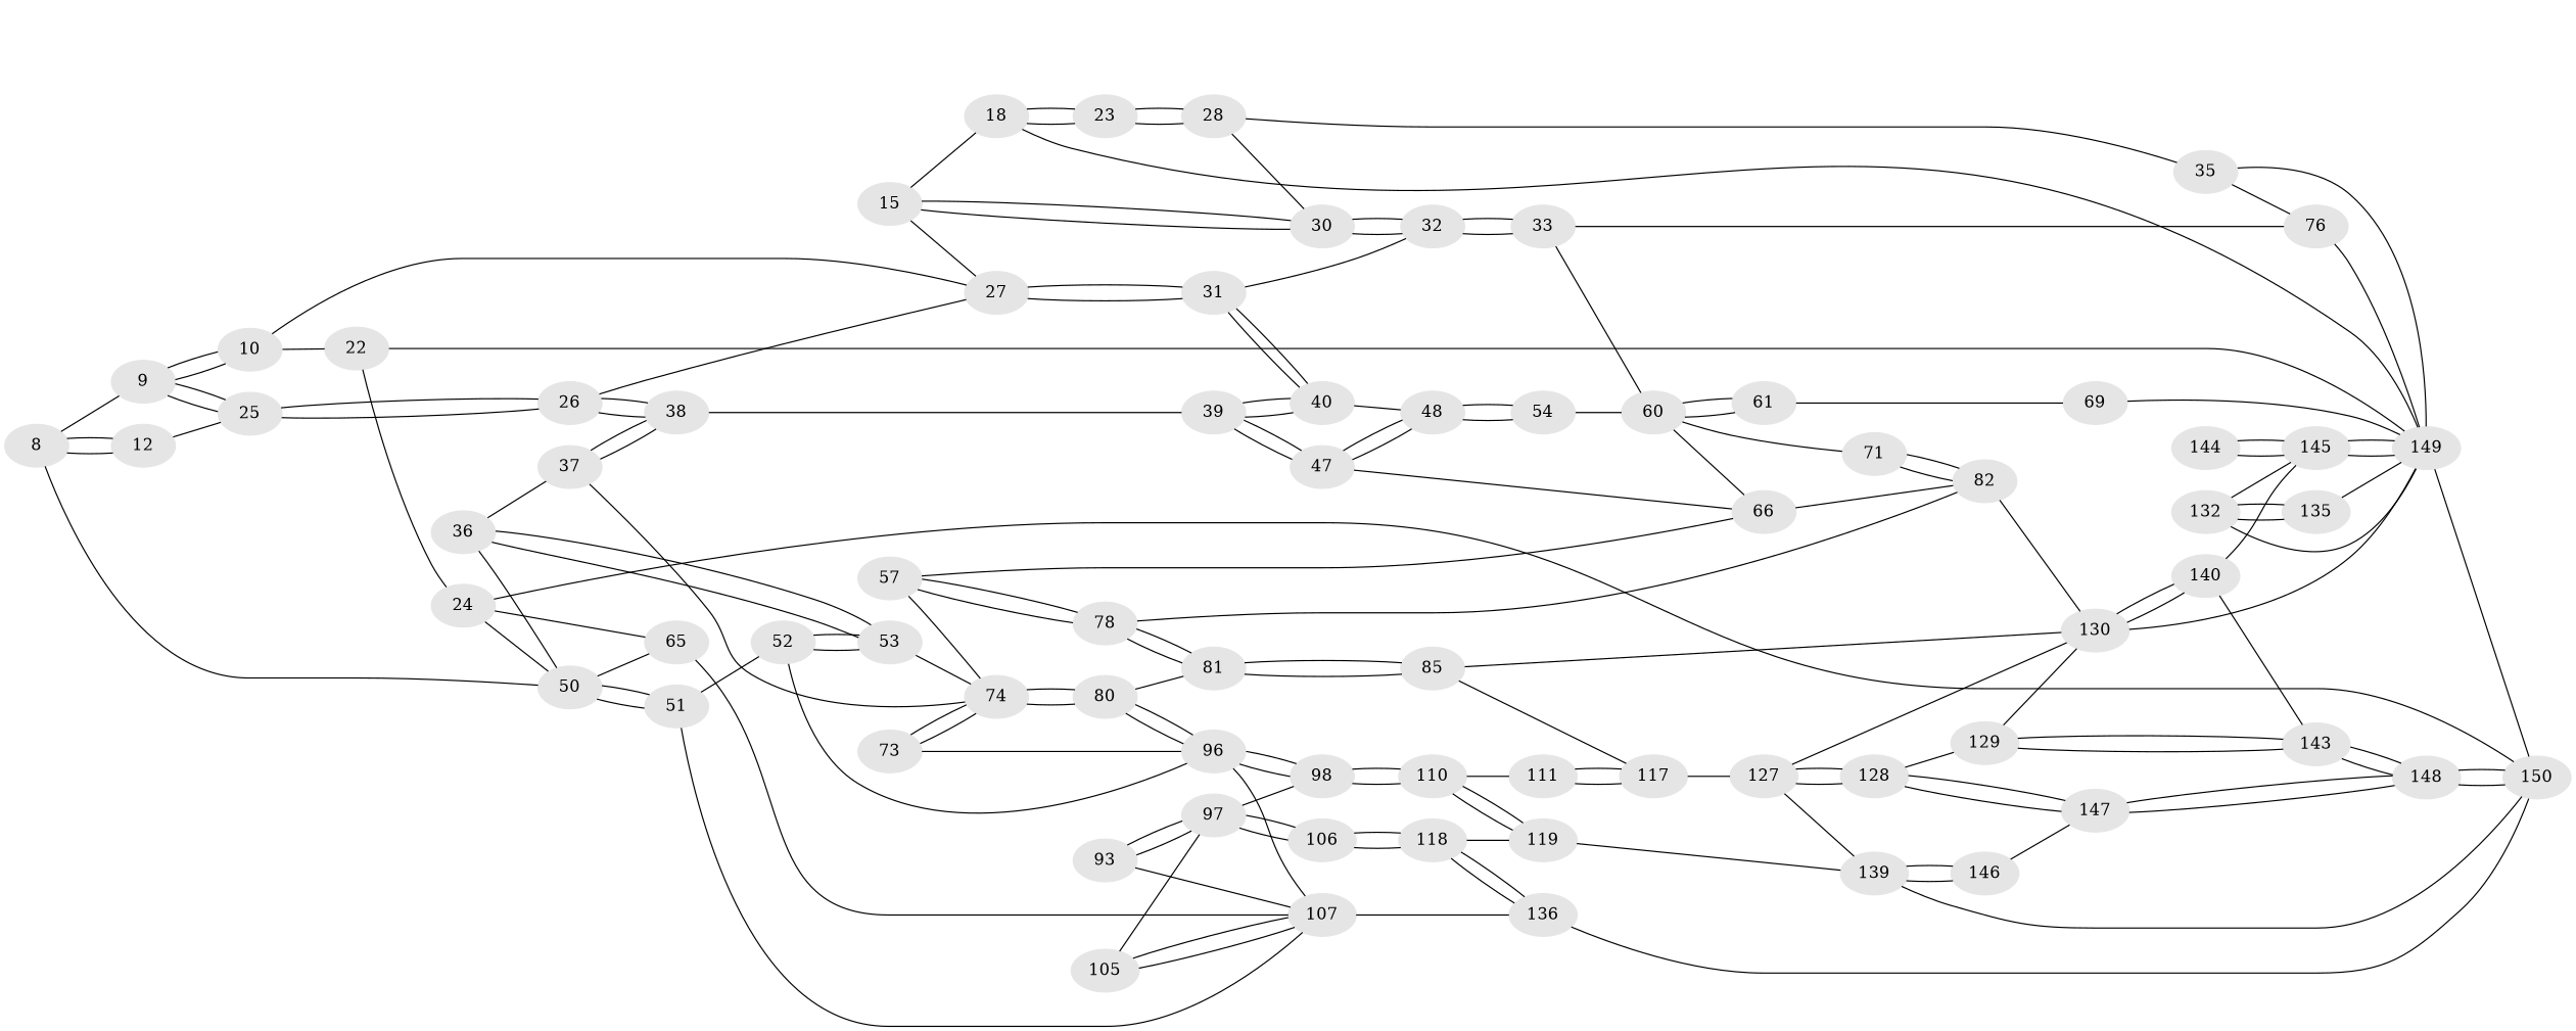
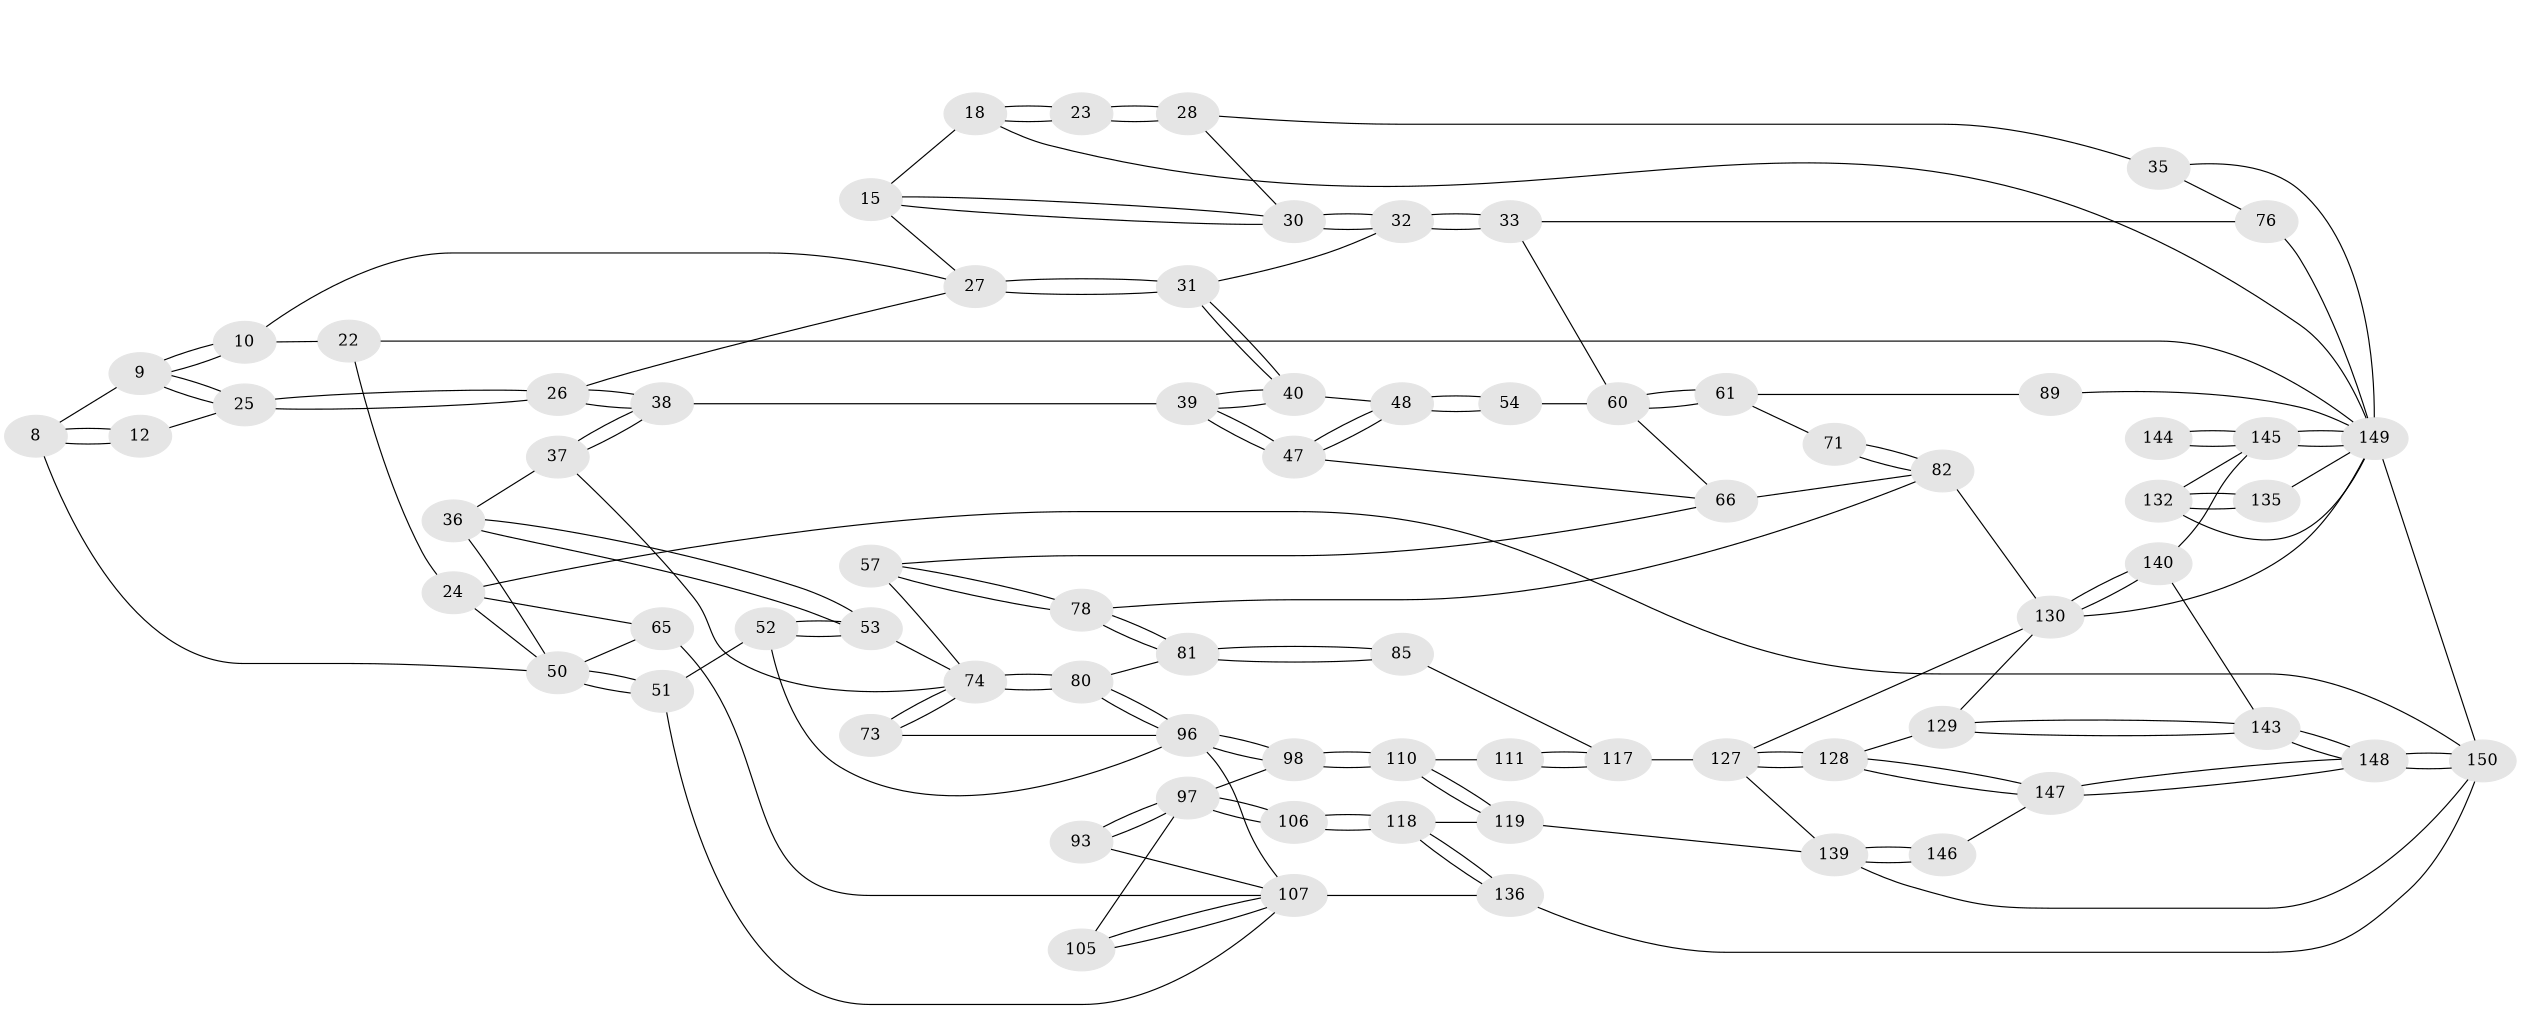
  graph {
    rankdir=LR
    node [color=gray90 style=filled]
    8 [super="+1+2"]
    9
    12
    50 [super="+4"]
    10
    25
    65 [super="+64"]
    51
    22 [super="+17+11"]
    27 [super="+16"]
    26
    149 [super="+102+100+21+126"]
    24 [super="+6+7"]
    31
    15
    18 [super="+13+14"]
    30
    23
    32
    28
    150 [super="+138+137"]
    35 [super="+29"]
    107 [super="+95+94+104+91"]
    38
    39
    40
    76 [super="+42+41"]
    33
    48 [super="+44"]
    60 [super="+59+46"]
    66 [super="+58"]
    61
    36
    37
    53
    74 [super="+67"]
    80
    47
    54 [super="+45"]
    82 [super="+79+70"]
    52
    96 [super="+90+84+77"]
    136 [super="+109"]
    98
    57
    78
    81
    71
-   89 [super="+62" label=69]
+   89 [super="+62"]
    130 [super="+125+115+116"]
    73 [super="+72"]
    85
    117 [super="+113+112"]
    140
    127 [super="+114+122"]
    93 [super="+92"]
    97
    106
    110
    118
    111
    119
    105
    139 [super="+120+121"]
    128
    146
    129
    147
    143
    148
    145 [super="+133+134+142"]
    132 [super="+131"]
    135
    144
    8 -- 9
    8 -- 12 [weight=2]
    8 -- 12
    8 -- 50
    9 -- 10
    9 -- 10
    9 -- 25
    9 -- 25
    12 -- 25
    50 -- 65
    50 -- 51
    50 -- 51
    10 -- 22
    10 -- 27
    25 -- 26
    25 -- 26
    65 -- 107 [weight=2]
    51 -- 107
    51 -- 52
    22 -- 149 [weight=2]
    22 -- 24 [weight=2]
    27 -- 31
    27 -- 31
    26 -- 27
    26 -- 38
    26 -- 38
    149 -- 150 [weight=2]
    24 -- 50
    24 -- 65 [weight=2]
    24 -- 150
    31 -- 32
    31 -- 40
    31 -- 40
    15 -- 27
    15 -- 18
    15 -- 30
    15 -- 30
    18 -- 149
    18 -- 23 [weight=2]
    18 -- 23
    30 -- 32
    30 -- 32
    23 -- 28
    23 -- 28
    32 -- 33
    32 -- 33
    28 -- 30
    28 -- 35
    35 -- 149 [weight=2]
    35 -- 76
    107 -- 136
    38 -- 39
    39 -- 40
    39 -- 40
    39 -- 47
    39 -- 47
    40 -- 48
    76 -- 149 [weight=2]
    33 -- 76
    33 -- 60
    48 -- 54 [weight=2]
    48 -- 54
    60 -- 66
    60 -- 61
    60 -- 61
    66 -- 82
-   60 -- 71
+   61 -- 71
    61 -- 89
    36 -- 50
    36 -- 37
    36 -- 53
    36 -- 53
    37 -- 38
    37 -- 38
    37 -- 74
    53 -- 74
    74 -- 80
    74 -- 80
    80 -- 96
    80 -- 96
    80 -- 81
    47 -- 48
    47 -- 48
    47 -- 66
    54 -- 60 [weight=2]
    82 -- 130
    52 -- 53
    52 -- 53
    52 -- 96
    96 -- 107
    96 -- 98
    96 -- 98
    136 -- 150 [weight=2]
    98 -- 110
    98 -- 110
    57 -- 66
    57 -- 74
    57 -- 78
    57 -- 78
    78 -- 82
    78 -- 81
    78 -- 81
    81 -- 85
    81 -- 85
    71 -- 82 [weight=2]
    71 -- 82
    89 -- 149
    130 -- 149 [weight=3]
    130 -- 140
    130 -- 140
    73 -- 74 [weight=2]
    73 -- 74
    73 -- 96 [weight=2]
-   85 -- 130
    85 -- 117
    117 -- 127 [weight=2]
    140 -- 143
    140 -- 145
    127 -- 130
    127 -- 139
    127 -- 128
    127 -- 128
    93 -- 107 [weight=3]
    93 -- 97
    93 -- 97
    97 -- 98
    97 -- 106
    97 -- 106
    106 -- 118
    106 -- 118
    110 -- 111
    110 -- 119
    110 -- 119
    118 -- 136
    118 -- 136
    118 -- 119
    111 -- 117 [weight=2]
    111 -- 117
    119 -- 139
    105 -- 107 [weight=2]
    105 -- 107
    105 -- 97
    139 -- 150
    139 -- 146 [weight=2]
    139 -- 146
    128 -- 129
    128 -- 147
    128 -- 147
    146 -- 147
    129 -- 130
    129 -- 143
    129 -- 143
    147 -- 148
    147 -- 148
    143 -- 148
    143 -- 148
    148 -- 150
    148 -- 150
    145 -- 149 [weight=2]
    145 -- 149
    132 -- 149
    132 -- 145
    132 -- 135 [weight=2]
    132 -- 135
    135 -- 149
    144 -- 145 [weight=3]
    144 -- 145
  }
